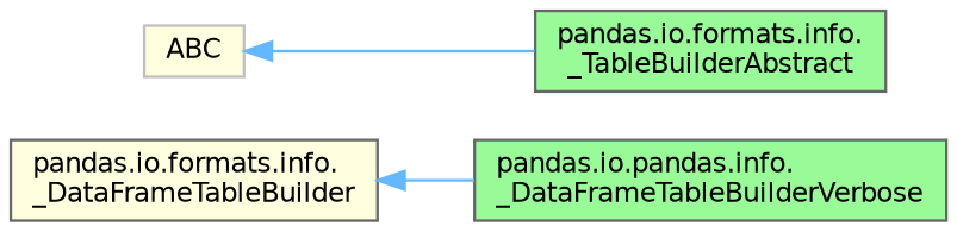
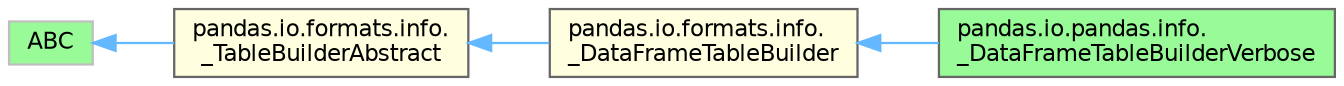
  digraph {
    rankdir=LR
    node [color=gray40 fillcolor=lightyellow fontname=Helvetica fontsize=10 shape=box style=filled]
    edge [color=steelblue1 dir=back fontname=Helvetica fontsize=10 labelfontname=Helvetica labelfontsize=10 style=solid]
    n1 [fontcolor=black height=0.2 label="pandas.io.formats.info.\l_DataFrameTableBuilder" width=0.4]
    n2 [fillcolor=palegreen height=0.2 label="pandas.io.pandas.info.\l_DataFrameTableBuilderVerbose" width=0.4]
-   n3 [fillcolor=palegreen height=0.2 label="pandas.io.formats.info.\l_TableBuilderAbstract" width=0.4]
-   n4 [color=grey75 height=0.2 label=ABC width=0.4]
+   n3 [height=0.2 label="pandas.io.formats.info.\l_TableBuilderAbstract" width=0.4]
+   n4 [color=grey75 fillcolor=palegreen height=0.2 label=ABC width=0.4]
    n1 -> n2
+   n3 -> n1
    n4 -> n3
  }
